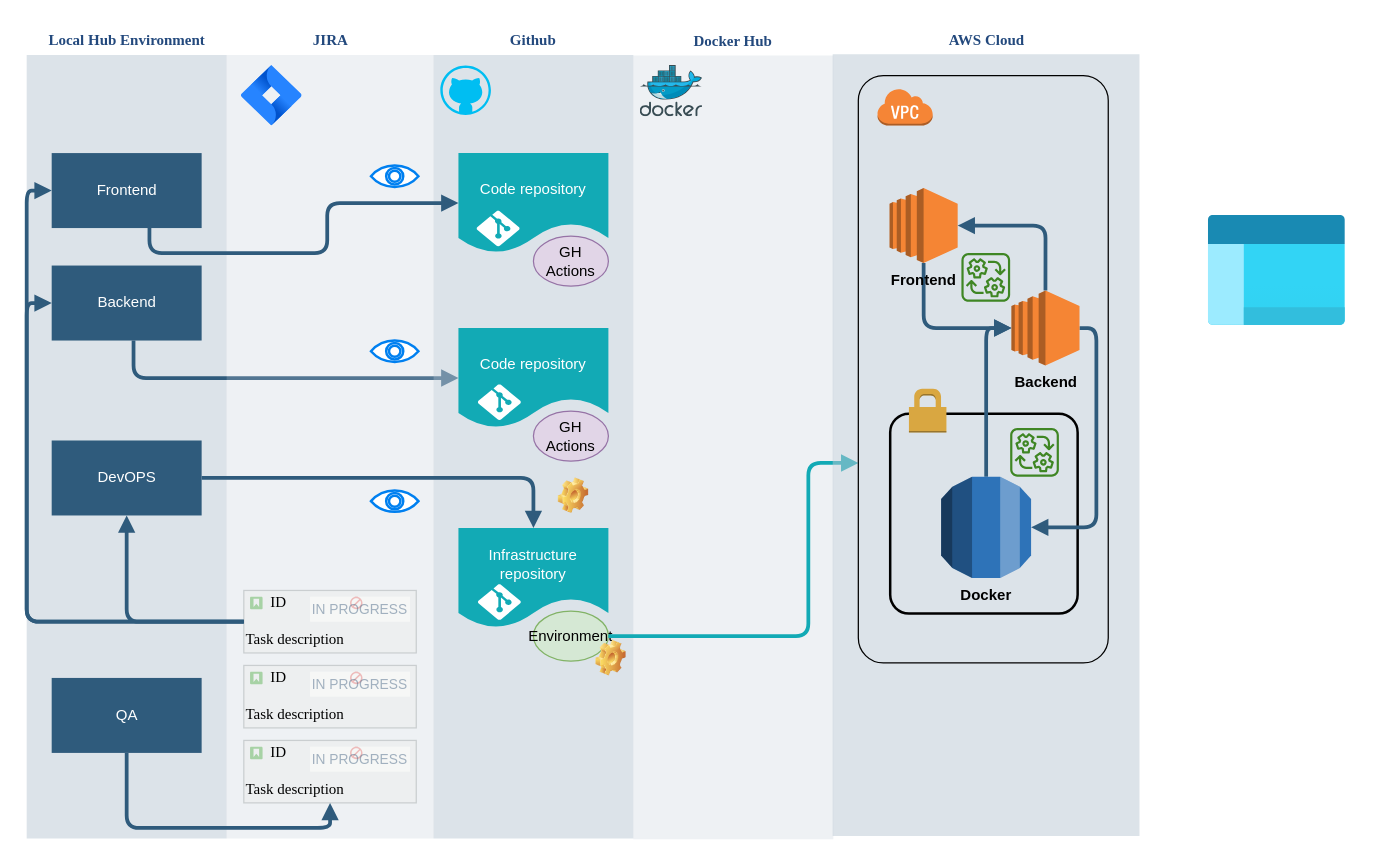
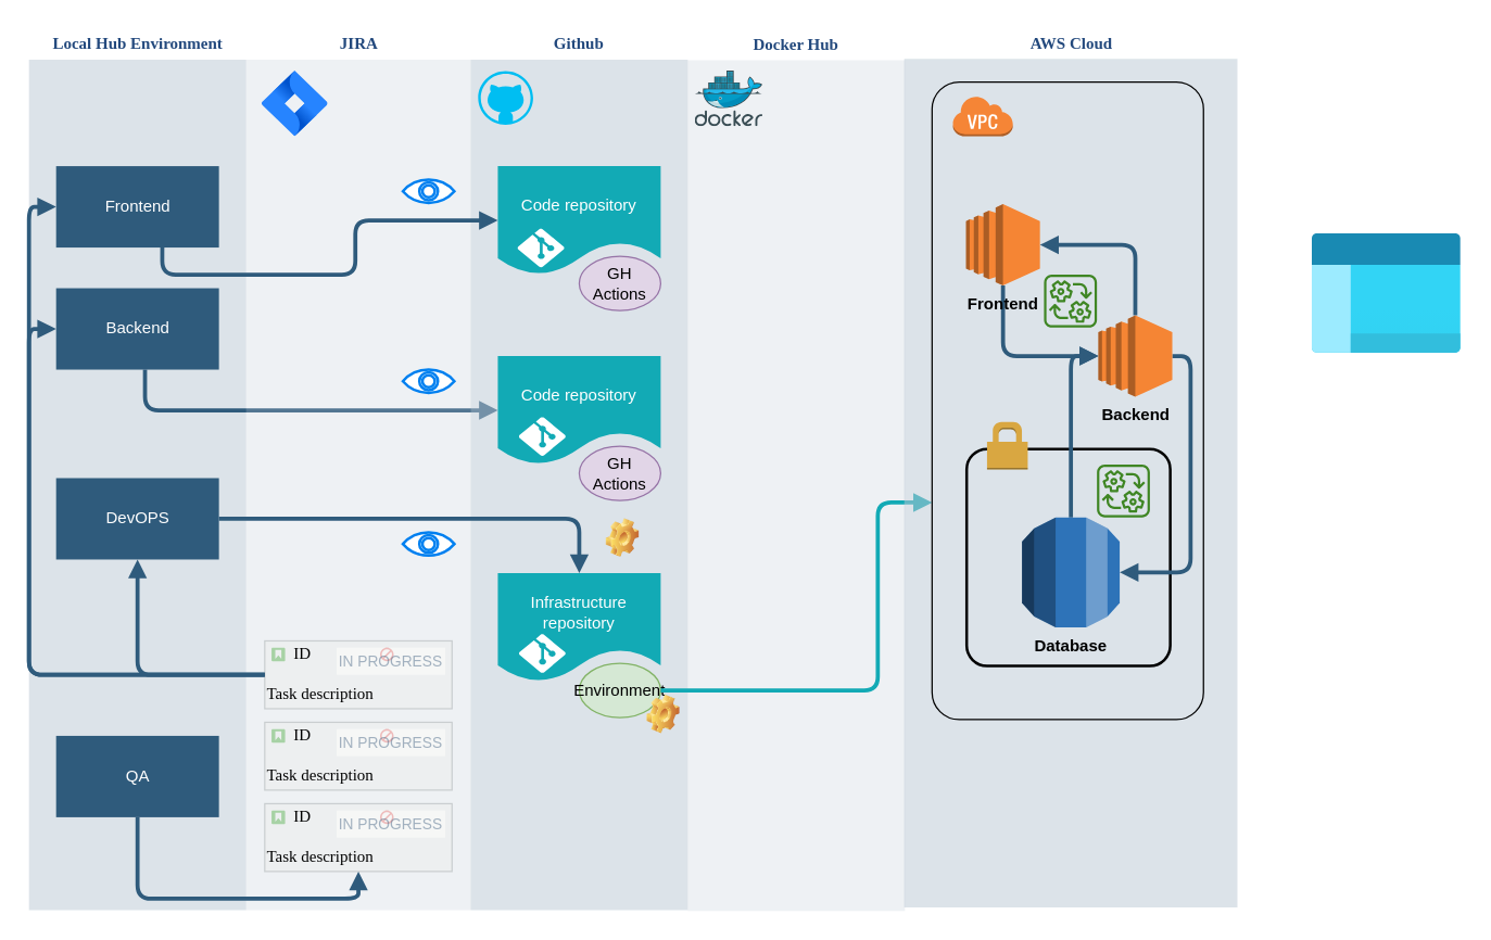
  <mxCell id="0" />
  <mxCell id="1" parent="0" />
  <mxCell id="2" value="&lt;font color=&quot;#23497d&quot;&gt;Local Hub Environment&lt;/font&gt;" style="swimlane;whiteSpace=wrap;fillColor=none;swimlaneFillColor=#BAC8D3;fontColor=#2F5B7C;fontFamily=Tahoma;html=1;strokeColor=none;opacity=50;" parent="1" vertex="1"><mxGeometry x="20.5" y="20.5" width="160" height="650" as="geometry"><mxRectangle x="20" y="20" width="80" height="23" as="alternateBounds" /></mxGeometry></mxCell>
  <mxCell id="3" value="Frontend" style="whiteSpace=wrap;shadow=0;fontColor=#FFFFFF;fontFamily=Helvetica;fontStyle=0;html=1;fontSize=12;plain-purple;strokeColor=none;fillColor=#2f5b7c;gradientColor=none;spacing=6;verticalAlign=middle;" parent="2" vertex="1"><mxGeometry x="20" y="101.5" width="120" height="60" as="geometry" /></mxCell>
  <mxCell id="4" value="QA" style="whiteSpace=wrap;strokeColor=none;fillColor=#2f5b7c;shadow=0;fontColor=#FFFFFF;fontFamily=Helvetica;fontStyle=0;html=1;fontSize=12;spacing=6;verticalAlign=middle;" parent="2" vertex="1"><mxGeometry x="20" y="521.5" width="120" height="60" as="geometry" /></mxCell>
  <mxCell id="5" value="Backend" style="whiteSpace=wrap;shadow=0;fontColor=#FFFFFF;fontFamily=Helvetica;fontStyle=0;html=1;fontSize=12;plain-purple;strokeColor=none;fillColor=#2f5b7c;gradientColor=none;spacing=6;verticalAlign=middle;" parent="2" vertex="1"><mxGeometry x="20" y="191.5" width="120" height="60" as="geometry" /></mxCell>
  <mxCell id="6" value="DevOPS" style="whiteSpace=wrap;shadow=0;fontColor=#FFFFFF;fontFamily=Helvetica;fontStyle=0;html=1;fontSize=12;plain-purple;strokeColor=none;fillColor=#2f5b7c;gradientColor=none;spacing=6;verticalAlign=middle;" parent="2" vertex="1"><mxGeometry x="20" y="331.5" width="120" height="60" as="geometry" /></mxCell>
  <mxCell id="7" value="" style="edgeStyle=segmentEdgeStyle;strokeColor=#2F5B7C;strokeWidth=3;html=1;endArrow=block;endFill=1;entryX=0;entryY=0.5;entryDx=0;entryDy=0;" parent="2" target="32" edge="1"><mxGeometry x="-119" y="256.5" width="100" height="100" as="geometry"><mxPoint x="85.5" y="251.5" as="sourcePoint" /><mxPoint x="170" y="321.5" as="targetPoint" /><Array as="points"><mxPoint x="86" y="282" /></Array></mxGeometry></mxCell>
  <mxCell id="8" value="" style="shape=image;html=1;verticalAlign=top;verticalLabelPosition=bottom;labelBackgroundColor=#ffffff;imageAspect=0;aspect=fixed;image=https://cdn4.iconfinder.com/data/icons/essential-3/32/356-Document_Code-128.png;strokeColor=#6c8ebf;fontFamily=Tahoma;fontSize=12;fontColor=default;startSize=23;fillColor=default;imageBackground=none;" vertex="1" parent="2"><mxGeometry x="11.5" y="35.5" width="37.5" height="37.5" as="geometry" /></mxCell>
  <mxCell id="9" value="&lt;font color=&quot;#23497d&quot;&gt;JIRA&lt;/font&gt;" style="swimlane;whiteSpace=wrap;swimlaneFillColor=#BAC8D3;fontFamily=Tahoma;html=1;opacity=25;startSize=23;fillColor=none;strokeColor=none;fontColor=#2F5B7C;" parent="1" vertex="1"><mxGeometry x="180.5" y="20.5" width="165.5" height="650" as="geometry"><mxRectangle x="20" y="20" width="80" height="23" as="alternateBounds" /></mxGeometry></mxCell>
  <mxCell id="10" value="" style="html=1;verticalLabelPosition=bottom;align=center;labelBackgroundColor=#ffffff;verticalAlign=top;strokeWidth=2;strokeColor=#0080F0;shadow=0;dashed=0;shape=mxgraph.ios7.icons.eye;fontFamily=Tahoma;fontSize=12;fontColor=default;startSize=23;fillColor=default;" vertex="1" parent="9"><mxGeometry x="115.5" y="371.5" width="38" height="17.1" as="geometry" /></mxCell>
  <mxCell id="11" value="" style="image;image=img/lib/atlassian/Jira_Software_Logo.svg;strokeColor=#6c8ebf;fontFamily=Tahoma;fontSize=12;fontColor=default;startSize=23;fillColor=default;html=1;" vertex="1" parent="9"><mxGeometry x="12" y="31.5" width="48.5" height="48.5" as="geometry" /></mxCell>
  <mxCell id="12" value="" style="html=1;verticalLabelPosition=bottom;align=center;labelBackgroundColor=#ffffff;verticalAlign=top;strokeWidth=2;strokeColor=#0080F0;shadow=0;dashed=0;shape=mxgraph.ios7.icons.eye;fontFamily=Tahoma;fontSize=12;fontColor=default;startSize=23;fillColor=default;" vertex="1" parent="9"><mxGeometry x="115.5" y="251.5" width="38" height="17.1" as="geometry" /></mxCell>
  <mxCell id="13" value="" style="html=1;verticalLabelPosition=bottom;align=center;labelBackgroundColor=#ffffff;verticalAlign=top;strokeWidth=2;strokeColor=#0080F0;shadow=0;dashed=0;shape=mxgraph.ios7.icons.eye;fontFamily=Tahoma;fontSize=12;fontColor=default;startSize=23;fillColor=default;" vertex="1" parent="9"><mxGeometry x="115.5" y="111.5" width="38" height="17.1" as="geometry" /></mxCell>
  <mxCell id="14" value="" style="group" vertex="1" connectable="0" parent="9"><mxGeometry x="13.75" y="451.5" width="138" height="170" as="geometry" /></mxCell>
  <mxCell id="15" value="Task description" style="html=1;shadow=0;dashed=0;shape=mxgraph.atlassian.issue;issueType=story;issuePriority=blocker;issueStatus=inProgress;verticalAlign=top;align=left;whiteSpace=wrap;overflow=hidden;spacingTop=25;strokeColor=#A8ADB0;fillColor=#EEEEEE;fontSize=12;backgroundOutline=1;sketch=0;fontFamily=Tahoma;fontColor=default;startSize=23;opacity=50;" vertex="1" parent="14"><mxGeometry y="60" width="138" height="50" as="geometry" /></mxCell>
  <mxCell id="16" value="ID" style="strokeColor=none;fillColor=none;part=1;resizable=0;align=left;autosize=1;points=[];deletable=0;connectable=0;fontFamily=Tahoma;fontSize=12;fontColor=default;startSize=23;opacity=50;html=1;" vertex="1" parent="15"><mxGeometry width="60" height="20" relative="1" as="geometry"><mxPoint x="20" as="offset" /></mxGeometry></mxCell>
  <mxCell id="17" value="Task description" style="html=1;shadow=0;dashed=0;shape=mxgraph.atlassian.issue;issueType=story;issuePriority=blocker;issueStatus=inProgress;verticalAlign=top;align=left;whiteSpace=wrap;overflow=hidden;spacingTop=25;strokeColor=#A8ADB0;fillColor=#EEEEEE;fontSize=12;backgroundOutline=1;sketch=0;fontFamily=Tahoma;fontColor=default;startSize=23;opacity=50;" vertex="1" parent="14"><mxGeometry y="120" width="138" height="50" as="geometry" /></mxCell>
  <mxCell id="18" value="ID" style="strokeColor=none;fillColor=none;part=1;resizable=0;align=left;autosize=1;points=[];deletable=0;connectable=0;fontFamily=Tahoma;fontSize=12;fontColor=default;startSize=23;opacity=50;html=1;" vertex="1" parent="17"><mxGeometry width="60" height="20" relative="1" as="geometry"><mxPoint x="20" as="offset" /></mxGeometry></mxCell>
  <mxCell id="19" value="Task description" style="html=1;shadow=0;dashed=0;shape=mxgraph.atlassian.issue;issueType=story;issuePriority=blocker;issueStatus=inProgress;verticalAlign=top;align=left;whiteSpace=wrap;overflow=hidden;spacingTop=25;strokeColor=#A8ADB0;fillColor=#EEEEEE;fontSize=12;backgroundOutline=1;sketch=0;fontFamily=Tahoma;fontColor=default;startSize=23;opacity=50;" vertex="1" parent="14"><mxGeometry width="138" height="50" as="geometry" /></mxCell>
  <mxCell id="20" value="ID" style="strokeColor=none;fillColor=none;part=1;resizable=0;align=left;autosize=1;points=[];deletable=0;connectable=0;fontFamily=Tahoma;fontSize=12;fontColor=default;startSize=23;opacity=50;html=1;" vertex="1" parent="19"><mxGeometry width="60" height="20" relative="1" as="geometry"><mxPoint x="20" as="offset" /></mxGeometry></mxCell>
  <mxCell id="21" value="&lt;font color=&quot;#23497d&quot;&gt;Github&lt;/font&gt;" style="swimlane;whiteSpace=wrap;fillColor=none;swimlaneFillColor=#BAC8D3;fontColor=#2F5B7C;fontFamily=Tahoma;html=1;strokeColor=none;opacity=50;" parent="1" vertex="1"><mxGeometry x="346" y="20.5" width="160" height="650" as="geometry"><mxRectangle x="20" y="20" width="80" height="23" as="alternateBounds" /></mxGeometry></mxCell>
  <mxCell id="22" value="" style="group" parent="21" vertex="1" connectable="0"><mxGeometry x="20" y="401.5" width="134.3" height="118.5" as="geometry" /></mxCell>
  <mxCell id="23" value="Infrastructure repository&lt;br&gt; " style="shape=document;whiteSpace=wrap;verticalAlign=middle;strokeColor=none;fillColor=#12aab5;shadow=0;fontColor=#FFFFFF;fontFamily=Helvetica;fontStyle=0;html=1;fontSize=12;spacing=6;spacingBottom=22;" parent="22" vertex="1"><mxGeometry width="120" height="80" as="geometry" /></mxCell>
  <mxCell id="24" value="Environment" style="ellipse;whiteSpace=wrap;html=1;fillColor=#d5e8d4;strokeColor=#82b366;" parent="22" vertex="1"><mxGeometry x="60" y="66.5" width="60" height="40" as="geometry" /></mxCell>
  <mxCell id="25" value="" style="verticalLabelPosition=bottom;html=1;verticalAlign=top;align=center;strokeColor=none;fillColor=#FFFFFF;shape=mxgraph.azure.git_repository;fontFamily=Tahoma;fontSize=12;fontColor=default;startSize=23;" vertex="1" parent="22"><mxGeometry x="15.5" y="45" width="34.5" height="28.5" as="geometry" /></mxCell>
  <mxCell id="26" value="" style="shape=image;html=1;verticalLabelPosition=bottom;verticalAlign=top;imageAspect=1;aspect=fixed;image=img/clipart/Gear_128x128.png" parent="22" vertex="1"><mxGeometry x="110" y="90" width="24.3" height="28.5" as="geometry" /></mxCell>
  <mxCell id="27" value="" style="group" parent="21" vertex="1" connectable="0"><mxGeometry x="20" y="101.5" width="120" height="106.5" as="geometry" /></mxCell>
  <mxCell id="28" value="Code repository&lt;br&gt; " style="shape=document;whiteSpace=wrap;verticalAlign=middle;strokeColor=none;fillColor=#12aab5;shadow=0;fontColor=#FFFFFF;fontFamily=Helvetica;fontStyle=0;html=1;fontSize=12;spacing=6;spacingBottom=22;" parent="27" vertex="1"><mxGeometry width="120" height="80" as="geometry" /></mxCell>
  <mxCell id="29" value="GH Actions" style="ellipse;whiteSpace=wrap;html=1;fillColor=#e1d5e7;strokeColor=#9673a6;" parent="27" vertex="1"><mxGeometry x="60" y="66.5" width="60" height="40" as="geometry" /></mxCell>
  <mxCell id="30" value="" style="verticalLabelPosition=bottom;html=1;verticalAlign=top;align=center;strokeColor=none;fillColor=#FFFFFF;shape=mxgraph.azure.git_repository;fontFamily=Tahoma;fontSize=12;fontColor=default;startSize=23;" vertex="1" parent="27"><mxGeometry x="14.5" y="46" width="34.5" height="28.5" as="geometry" /></mxCell>
  <mxCell id="31" value="" style="group" parent="21" vertex="1" connectable="0"><mxGeometry x="20" y="241.5" width="120" height="106.5" as="geometry" /></mxCell>
  <mxCell id="32" value="Code repository&lt;br&gt; " style="shape=document;whiteSpace=wrap;verticalAlign=middle;strokeColor=none;fillColor=#12aab5;shadow=0;fontColor=#FFFFFF;fontFamily=Helvetica;fontStyle=0;html=1;fontSize=12;spacing=6;spacingBottom=22;" parent="31" vertex="1"><mxGeometry width="120" height="80" as="geometry" /></mxCell>
  <mxCell id="33" value="GH Actions" style="ellipse;whiteSpace=wrap;html=1;fillColor=#e1d5e7;strokeColor=#9673a6;" parent="31" vertex="1"><mxGeometry x="60" y="66.5" width="60" height="40" as="geometry" /></mxCell>
  <mxCell id="34" value="" style="verticalLabelPosition=bottom;html=1;verticalAlign=top;align=center;strokeColor=none;fillColor=#FFFFFF;shape=mxgraph.azure.git_repository;fontFamily=Tahoma;fontSize=12;fontColor=default;startSize=23;" vertex="1" parent="31"><mxGeometry x="15.5" y="45" width="34.5" height="28.5" as="geometry" /></mxCell>
  <mxCell id="35" value="" style="verticalLabelPosition=bottom;html=1;verticalAlign=top;align=center;strokeColor=none;fillColor=#00BEF2;shape=mxgraph.azure.github_code;pointerEvents=1;fontFamily=Tahoma;fontSize=12;fontColor=default;startSize=23;" vertex="1" parent="21"><mxGeometry x="5.5" y="31.5" width="40.5" height="39.5" as="geometry" /></mxCell>
  <mxCell id="36" value="" style="shape=image;html=1;verticalLabelPosition=bottom;verticalAlign=top;imageAspect=1;aspect=fixed;image=img/clipart/Gear_128x128.png" vertex="1" parent="21"><mxGeometry x="100" y="361.5" width="24.3" height="28.5" as="geometry" /></mxCell>
  <mxCell id="37" value="&lt;font color=&quot;#23497d&quot;&gt;Docker Hub&lt;/font&gt;" style="swimlane;whiteSpace=wrap;fillColor=none;swimlaneFillColor=#BAC8D3;fontColor=#2F5B7C;fontFamily=Tahoma;html=1;strokeColor=none;opacity=25;" parent="1" vertex="1"><mxGeometry x="506" y="21" width="160" height="650" as="geometry"><mxRectangle x="20" y="20" width="80" height="23" as="alternateBounds" /></mxGeometry></mxCell>
  <mxCell id="38" value="" style="sketch=0;aspect=fixed;html=1;points=[];align=center;image;fontSize=12;image=img/lib/mscae/Docker.svg;strokeColor=#6c8ebf;fontFamily=Tahoma;fontColor=default;startSize=23;fillColor=default;" vertex="1" parent="37"><mxGeometry x="5.5" y="31" width="50" height="41" as="geometry" /></mxCell>
  <mxCell id="39" value="" style="edgeStyle=segmentEdgeStyle;strokeColor=#12AAB5;strokeWidth=3;html=1;endArrow=block;endFill=1;exitX=1;exitY=0.5;exitDx=0;exitDy=0;" parent="1" source="24" target="44" edge="1"><mxGeometry x="404.5" y="393.5" width="100" height="100" as="geometry"><mxPoint x="326" y="508" as="sourcePoint" /><mxPoint x="620.5" y="320.5" as="targetPoint" /><Array as="points"><mxPoint x="646" y="509" /><mxPoint x="646" y="370" /></Array></mxGeometry></mxCell>
  <mxCell id="40" value="" style="edgeStyle=segmentEdgeStyle;strokeColor=#2F5B7C;strokeWidth=3;html=1;endArrow=block;endFill=1;entryX=0.5;entryY=0;entryDx=0;entryDy=0;exitX=1;exitY=0.5;exitDx=0;exitDy=0;" parent="1" target="23" edge="1" source="6"><mxGeometry x="320" y="513.5" width="100" height="100" as="geometry"><mxPoint x="316" y="382" as="sourcePoint" /><mxPoint x="416" y="477" as="targetPoint" /><Array as="points" /></mxGeometry></mxCell>
  <mxCell id="41" value="" style="strokeColor=#2F5B7C;strokeWidth=3;html=1;endArrow=block;endFill=1;entryX=0;entryY=0.5;entryDx=0;entryDy=0;exitX=0.652;exitY=0.998;exitDx=0;exitDy=0;exitPerimeter=0;edgeStyle=orthogonalEdgeStyle;" parent="1" target="28" edge="1" source="3"><mxGeometry x="-119" y="125" width="100" height="100" as="geometry"><mxPoint x="106" y="140.5" as="sourcePoint" /><mxPoint x="200.5" y="170.5" as="targetPoint" /><Array as="points"><mxPoint x="119" y="202" /><mxPoint x="261" y="202" /><mxPoint x="261" y="162" /></Array></mxGeometry></mxCell>
  <mxCell id="42" value="&lt;span style=&quot;color: rgb(35, 73, 125);&quot;&gt;AWS Cloud&lt;/span&gt;" style="swimlane;whiteSpace=wrap;fillColor=none;swimlaneFillColor=#BAC8D3;fontColor=#2F5B7C;fontFamily=Tahoma;html=1;strokeColor=none;opacity=50;strokeWidth=1;" parent="1" vertex="1"><mxGeometry x="665.5" y="20" width="245.5" height="648.5" as="geometry"><mxRectangle x="20" y="20" width="80" height="23" as="alternateBounds" /></mxGeometry></mxCell>
  <mxCell id="43" value="" style="rounded=1;arcSize=10;dashed=0;fillColor=none;gradientColor=none;strokeWidth=2;" parent="42" vertex="1"><mxGeometry x="46" y="310.5" width="150" height="160" as="geometry" /></mxCell>
  <mxCell id="44" value="" style="rounded=1;arcSize=10;dashed=0;fillColor=none;gradientColor=none;strokeWidth=1;" parent="42" vertex="1"><mxGeometry x="20.5" y="40" width="200" height="470" as="geometry" /></mxCell>
  <mxCell id="45" value="" style="dashed=0;html=1;shape=mxgraph.aws3.virtual_private_cloud;fillColor=#F58536;gradientColor=none;dashed=0;" parent="42" vertex="1"><mxGeometry x="35.5" y="50" width="44.5" height="30" as="geometry" /></mxCell>
  <mxCell id="46" style="edgeStyle=orthogonalEdgeStyle;rounded=1;orthogonalLoop=1;jettySize=auto;html=1;entryX=0;entryY=0.5;entryDx=0;entryDy=0;entryPerimeter=0;fontFamily=Helvetica;fontSize=11;fontColor=default;startSize=23;exitX=0.5;exitY=1;exitDx=0;exitDy=0;exitPerimeter=0;endArrow=block;strokeColor=#2F5B7C;strokeWidth=3;endFill=1;" edge="1" parent="42" source="47" target="50"><mxGeometry relative="1" as="geometry" /></mxCell>
  <mxCell id="47" value="&lt;b&gt;Frontend&lt;/b&gt;" style="outlineConnect=0;dashed=0;verticalLabelPosition=bottom;verticalAlign=top;align=center;html=1;shape=mxgraph.aws3.ec2;fillColor=#F58534;gradientColor=none;strokeWidth=1;" parent="42" vertex="1"><mxGeometry x="45.5" y="130" width="54.5" height="60" as="geometry" /></mxCell>
  <mxCell id="48" style="edgeStyle=orthogonalEdgeStyle;rounded=1;orthogonalLoop=1;jettySize=auto;html=1;entryX=1;entryY=0.5;entryDx=0;entryDy=0;entryPerimeter=0;fontFamily=Helvetica;fontSize=11;fontColor=default;startSize=23;endArrow=block;strokeColor=#2F5B7C;strokeWidth=3;endFill=1;" edge="1" parent="42" source="50" target="52"><mxGeometry relative="1" as="geometry"><Array as="points"><mxPoint x="211" y="242" /><mxPoint x="211" y="402" /></Array></mxGeometry></mxCell>
  <mxCell id="49" style="edgeStyle=orthogonalEdgeStyle;rounded=1;orthogonalLoop=1;jettySize=auto;html=1;entryX=1;entryY=0.5;entryDx=0;entryDy=0;entryPerimeter=0;fontFamily=Helvetica;fontSize=11;fontColor=default;startSize=23;exitX=0.5;exitY=0;exitDx=0;exitDy=0;exitPerimeter=0;endArrow=block;strokeColor=#2F5B7C;strokeWidth=3;endFill=1;" edge="1" parent="42" source="50" target="47"><mxGeometry relative="1" as="geometry" /></mxCell>
  <mxCell id="50" value="&lt;b&gt;Backend&lt;/b&gt;" style="outlineConnect=0;dashed=0;verticalLabelPosition=bottom;verticalAlign=top;align=center;html=1;shape=mxgraph.aws3.ec2;fillColor=#F58534;gradientColor=none;strokeWidth=1;" parent="42" vertex="1"><mxGeometry x="143" y="212" width="54.5" height="60" as="geometry" /></mxCell>
  <mxCell id="51" style="edgeStyle=orthogonalEdgeStyle;rounded=1;orthogonalLoop=1;jettySize=auto;html=1;entryX=0;entryY=0.5;entryDx=0;entryDy=0;entryPerimeter=0;fontFamily=Helvetica;fontSize=11;fontColor=default;startSize=23;endArrow=block;strokeColor=#2F5B7C;strokeWidth=3;endFill=1;" edge="1" parent="42" source="52" target="50"><mxGeometry relative="1" as="geometry" /></mxCell>
- <mxCell id="52" value="&lt;b&gt;Docker&lt;/b&gt;" style="outlineConnect=0;dashed=0;verticalLabelPosition=bottom;verticalAlign=top;align=center;html=1;shape=mxgraph.aws3.rds;fillColor=#2E73B8;gradientColor=none;strokeWidth=1;" parent="42" vertex="1"><mxGeometry x="86.75" y="361" width="72" height="81" as="geometry" /></mxCell>
+ <mxCell id="52" value="&lt;b&gt;Database&lt;/b&gt;" style="outlineConnect=0;dashed=0;verticalLabelPosition=bottom;verticalAlign=top;align=center;html=1;shape=mxgraph.aws3.rds;fillColor=#2E73B8;gradientColor=none;strokeWidth=1;" parent="42" vertex="1"><mxGeometry x="86.75" y="361" width="72" height="81" as="geometry" /></mxCell>
  <mxCell id="53" value="" style="dashed=0;html=1;shape=mxgraph.aws3.permissions;fillColor=#D9A741;gradientColor=none;dashed=0;strokeWidth=1;" parent="42" vertex="1"><mxGeometry x="61" y="290.5" width="30" height="35" as="geometry" /></mxCell>
  <mxCell id="54" value="" style="sketch=0;outlineConnect=0;fontColor=#232F3E;gradientColor=none;fillColor=#3F8624;strokeColor=none;dashed=0;verticalLabelPosition=bottom;verticalAlign=top;align=center;html=1;fontSize=12;fontStyle=0;aspect=fixed;pointerEvents=1;shape=mxgraph.aws4.iot_greengrass_interprocess_communication;fontFamily=Tahoma;startSize=23;" vertex="1" parent="42"><mxGeometry x="103" y="182" width="39" height="39" as="geometry" /></mxCell>
  <mxCell id="55" value="" style="sketch=0;outlineConnect=0;fontColor=#232F3E;gradientColor=none;fillColor=#3F8624;strokeColor=none;dashed=0;verticalLabelPosition=bottom;verticalAlign=top;align=center;html=1;fontSize=12;fontStyle=0;aspect=fixed;pointerEvents=1;shape=mxgraph.aws4.iot_greengrass_interprocess_communication;fontFamily=Tahoma;startSize=23;" vertex="1" parent="42"><mxGeometry x="142" y="322" width="39" height="39" as="geometry" /></mxCell>
  <mxCell id="56" value="" style="aspect=fixed;html=1;points=[];align=center;image;fontSize=12;image=img/lib/azure2/general/Management_Portal.svg;strokeColor=#6c8ebf;fontFamily=Tahoma;fontColor=default;startSize=23;fillColor=default;" vertex="1" parent="1"><mxGeometry x="966" y="172" width="110" height="88" as="geometry" /></mxCell>
  <mxCell id="57" value="" style="shape=image;html=1;verticalAlign=top;verticalLabelPosition=bottom;labelBackgroundColor=#ffffff;imageAspect=0;aspect=fixed;image=https://cdn0.iconfinder.com/data/icons/eon-social-media-contact-info-2/32/world_www_web_website-128.png;strokeColor=#6c8ebf;fontFamily=Tahoma;fontSize=12;fontColor=default;startSize=23;fillColor=default;" vertex="1" parent="1"><mxGeometry x="927.5" y="61" width="55" height="55" as="geometry" /></mxCell>
  <mxCell id="58" style="edgeStyle=orthogonalEdgeStyle;rounded=1;orthogonalLoop=1;jettySize=auto;html=1;entryX=0.5;entryY=1;entryDx=0;entryDy=0;fontFamily=Helvetica;fontSize=11;fontColor=default;startSize=23;exitX=0.5;exitY=1;exitDx=0;exitDy=0;endArrow=block;strokeColor=#2F5B7C;strokeWidth=3;endFill=1;" edge="1" parent="1" source="4" target="17"><mxGeometry relative="1" as="geometry" /></mxCell>
  <mxCell id="59" style="edgeStyle=orthogonalEdgeStyle;rounded=1;orthogonalLoop=1;jettySize=auto;html=1;entryX=0.5;entryY=1;entryDx=0;entryDy=0;fontFamily=Helvetica;fontSize=11;fontColor=default;startSize=23;endArrow=block;strokeColor=#2F5B7C;strokeWidth=3;endFill=1;" edge="1" parent="1" source="19" target="6"><mxGeometry relative="1" as="geometry" /></mxCell>
  <mxCell id="60" style="edgeStyle=orthogonalEdgeStyle;rounded=1;orthogonalLoop=1;jettySize=auto;html=1;entryX=0;entryY=0.5;entryDx=0;entryDy=0;fontFamily=Helvetica;fontSize=11;fontColor=default;startSize=23;endArrow=block;strokeColor=#2F5B7C;strokeWidth=3;endFill=1;" edge="1" parent="1" source="19" target="5"><mxGeometry relative="1" as="geometry" /></mxCell>
  <mxCell id="61" style="edgeStyle=orthogonalEdgeStyle;rounded=1;orthogonalLoop=1;jettySize=auto;html=1;entryX=0;entryY=0.5;entryDx=0;entryDy=0;fontFamily=Helvetica;fontSize=11;fontColor=default;startSize=23;endArrow=block;strokeColor=#2F5B7C;strokeWidth=3;endFill=1;" edge="1" parent="1" source="19" target="3"><mxGeometry relative="1" as="geometry" /></mxCell>
